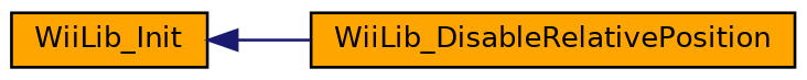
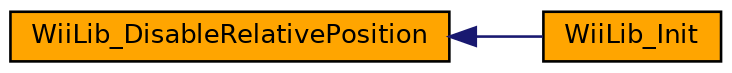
  digraph {
    rankdir=LR
    node [color=black fillcolor=orange fontname=Helvetica fontsize=10 shape=record style=filled]
    n1 [fontcolor=black height=0.2 label=WiiLib_DisableRelativePosition width=0.4]
    n2 [height=0.2 label=WiiLib_Init width=0.4]
-   n2 -> n1 [color=midnightblue dir=back fontname=Helvetica fontsize=10 labelfontname=Helvetica labelfontsize=10 style=solid]
+   n1 -> n2 [color=midnightblue dir=back fontname=Helvetica fontsize=10 labelfontname=Helvetica labelfontsize=10 style=solid]
  }
